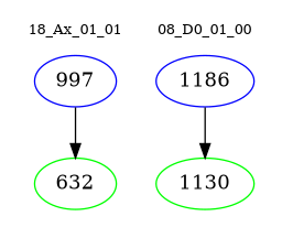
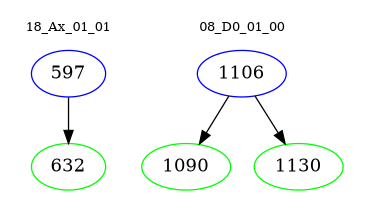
  digraph {
    node [color=green]
    edge [color=black]
-   n1 [color=blue label=997]
+   n1 [color=blue label=597]
    n2 [label=632]
-   n3 [color=blue label=1186]
+   n3 [color=blue label=1106]
+   n4 [label=1090]
    n5 [label=1130]
    subgraph cluster_1 {
      color=white
      fontsize=10
      label="18_Ax_01_01"
      n1
      n2
    }
    subgraph cluster_2 {
      color=white
      fontsize=10
      label="08_D0_01_00"
      n3
+     n4
      n5
    }
    n1 -> n2
+   n3 -> n4
    n3 -> n5
  }
